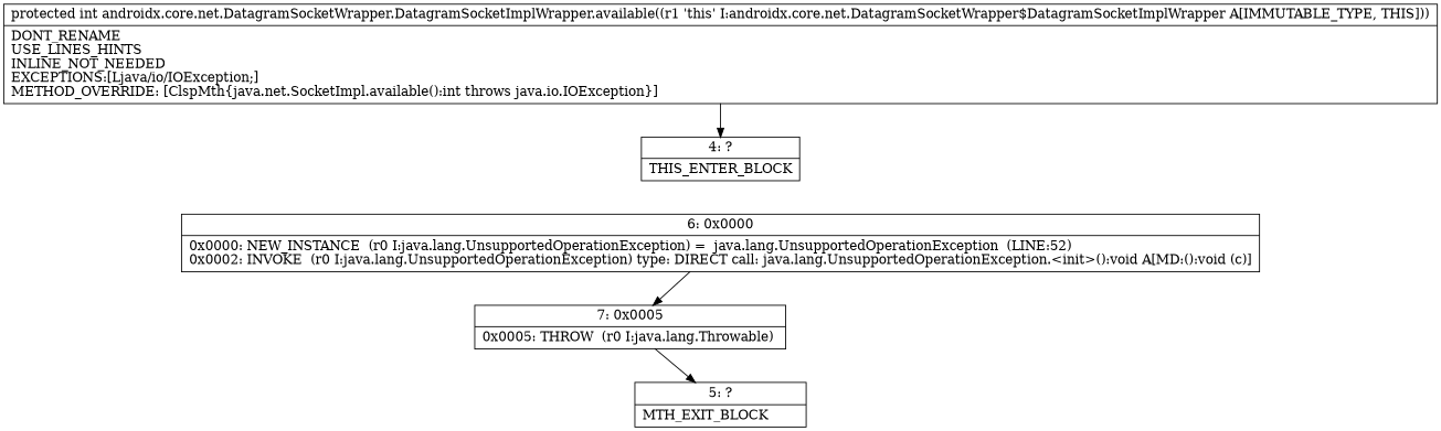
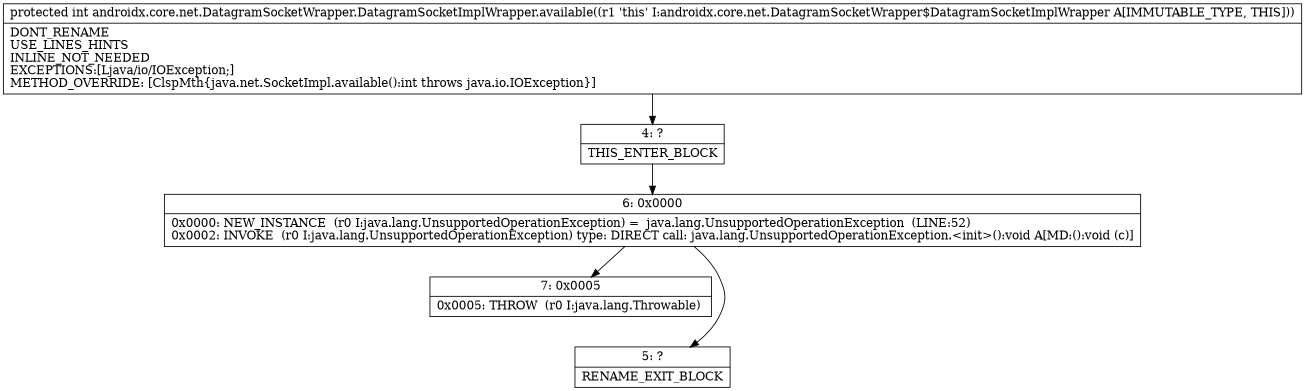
  digraph {
    node [shape=record]
    n1 [label="{4\:\ ?|THIS_ENTER_BLOCK\l}"]
    n2 [label="{6\:\ 0x0000|0x0000: NEW_INSTANCE  (r0 I:java.lang.UnsupportedOperationException) =  java.lang.UnsupportedOperationException  (LINE:52)\l0x0002: INVOKE  (r0 I:java.lang.UnsupportedOperationException) type: DIRECT call: java.lang.UnsupportedOperationException.\<init\>():void A[MD:():void (c)]\l}"]
    n3 [label="{7\:\ 0x0005|0x0005: THROW  (r0 I:java.lang.Throwable) \l}"]
-   n4 [label="{5\:\ ?|MTH_EXIT_BLOCK\l}"]
+   n4 [label="{5\:\ ?|RENAME_EXIT_BLOCK\l}"]
    n5 [label="{protected int androidx.core.net.DatagramSocketWrapper.DatagramSocketImplWrapper.available((r1 'this' I:androidx.core.net.DatagramSocketWrapper$DatagramSocketImplWrapper A[IMMUTABLE_TYPE, THIS]))  | DONT_RENAME\lUSE_LINES_HINTS\lINLINE_NOT_NEEDED\lEXCEPTIONS:[Ljava\/io\/IOException;]\lMETHOD_OVERRIDE: [ClspMth\{java.net.SocketImpl.available():int throws java.io.IOException\}]\l}"]
+   n1 -> n2
    n2 -> n3
-   n3 -> n4
+   n2 -> n4
    n5 -> n1
  }
